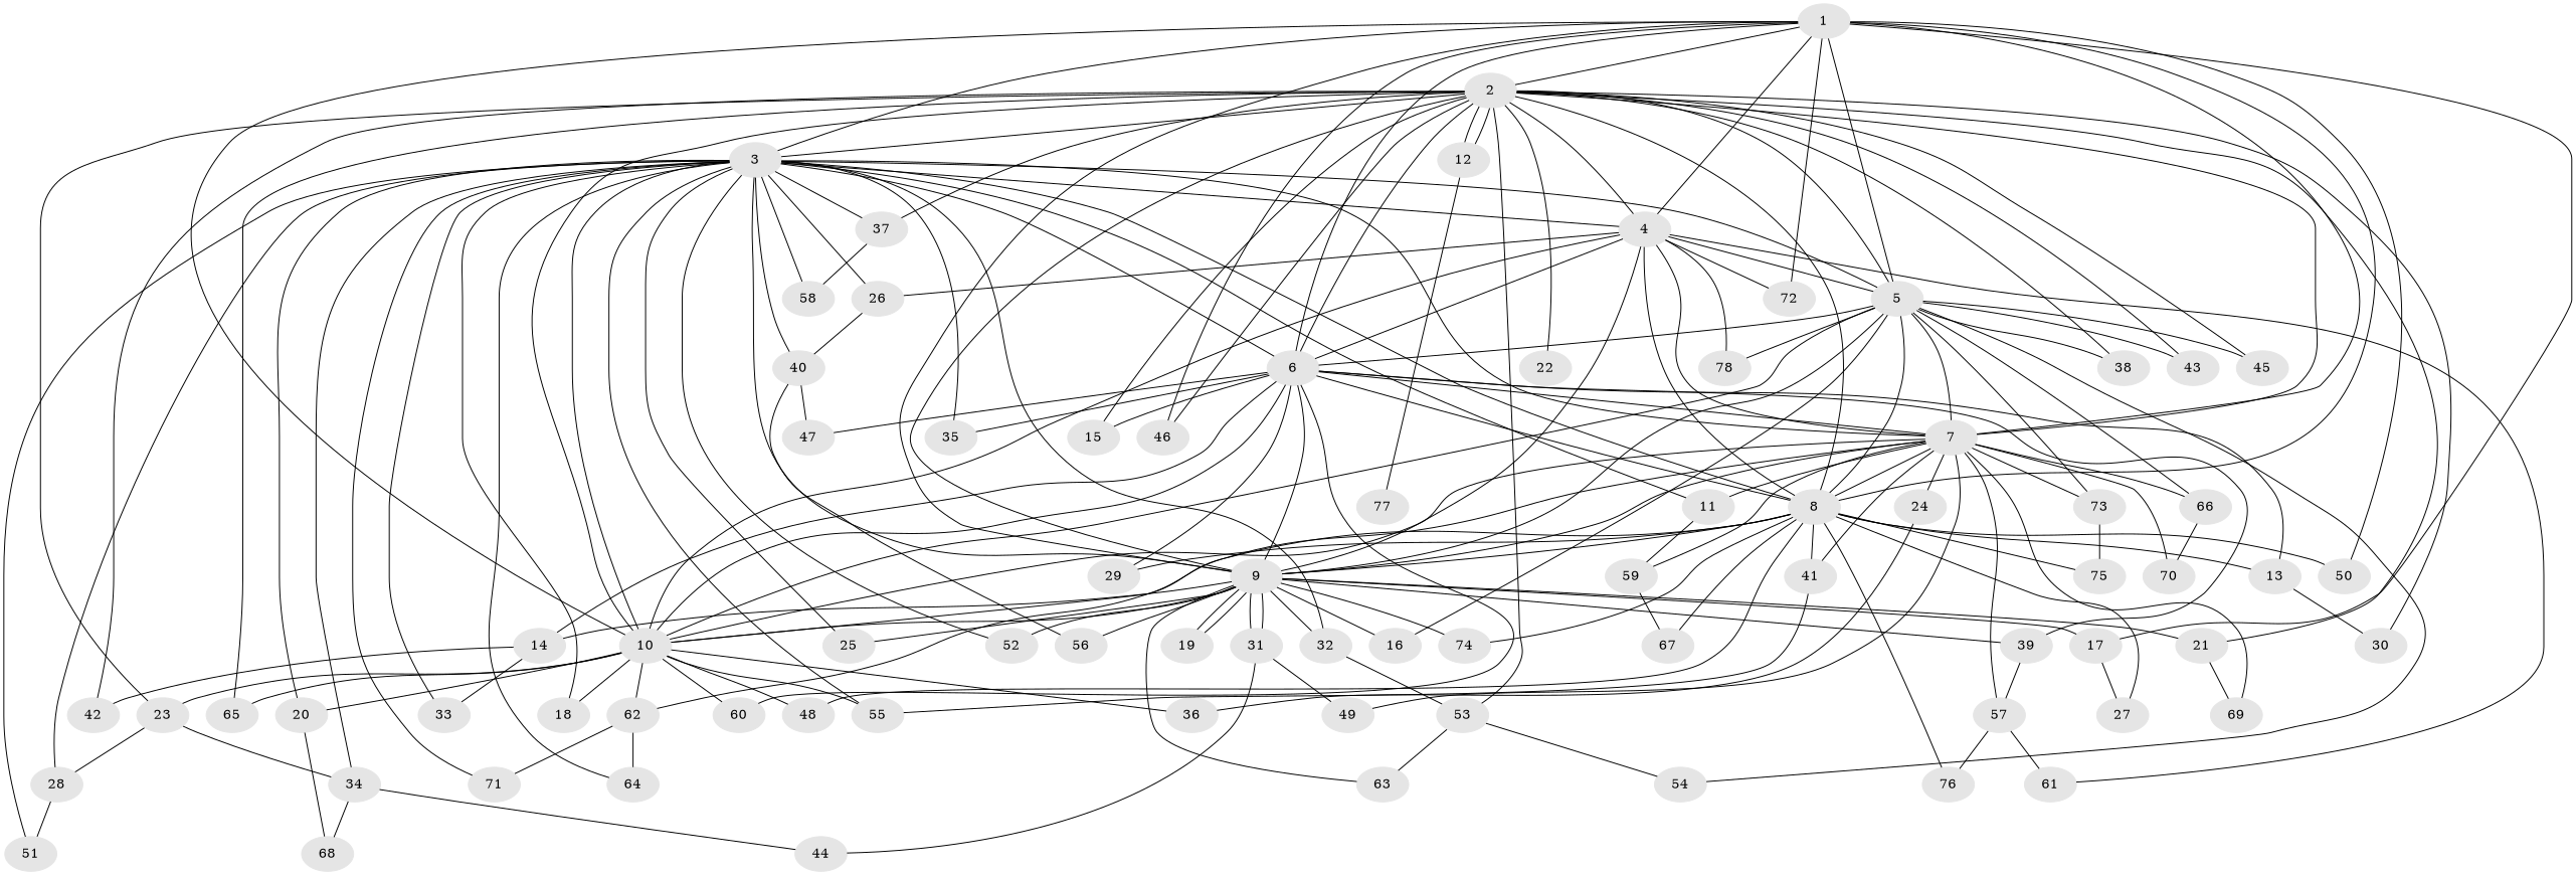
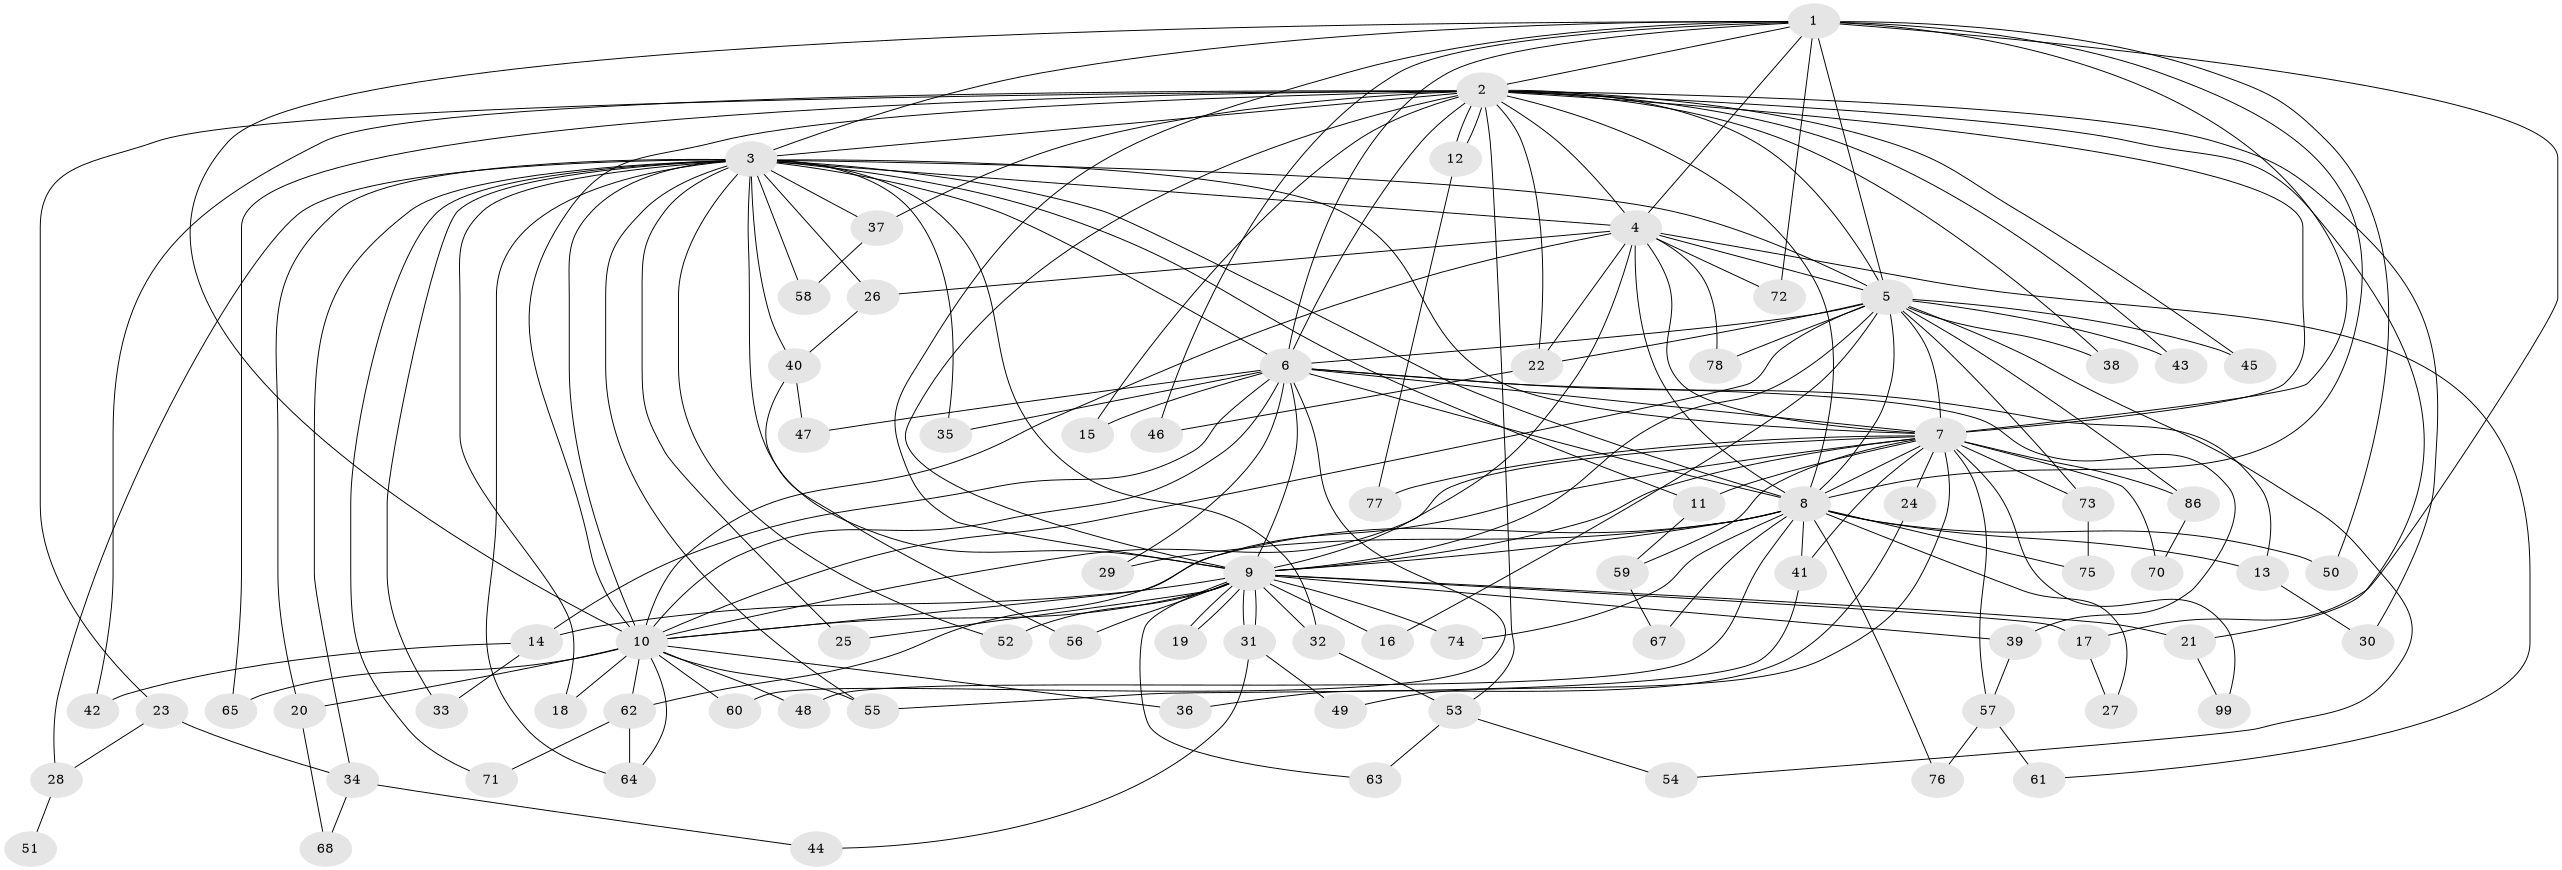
  graph {
    node [color=gray90 style=filled]
    1
    2
    3
    4
    5
    6
    7
    8
    9
    10
    17
    46
    50
    72
    12
    15
    21
    22
    23
    30
    37
    38
    42
    43
    45
    53
    65
    11
    18
    20
    25
    26
    28
    32
    33
    34
    35
    40
    51
    52
    55
    58
    64
    71
    61
    78
    16
    54
-   66
+   66 [label=86]
    73
    13
    14
    29
    39
    47
    60
    24
    41
    49
    57
    59
    62
-   69
+   69 [label=99]
    70
    77
    27
    48
    67
    74
    75
    76
    19
    31
    56
    63
    36
    68
    44
    1 -- 2
    1 -- 3
    1 -- 4
    1 -- 5
    1 -- 6
    1 -- 7
    1 -- 8
    1 -- 9
    1 -- 10
    1 -- 17
    1 -- 46
    1 -- 50
    1 -- 72
    2 -- 3
    2 -- 4
    2 -- 5
    2 -- 6
    2 -- 7
    2 -- 8
    2 -- 9
    2 -- 10
-   2 -- 46
+   22 -- 46
    2 -- 12
    2 -- 12
    2 -- 15
    2 -- 21
    2 -- 22
    2 -- 23
    2 -- 30
    2 -- 37
    2 -- 38
    2 -- 42
    2 -- 43
    2 -- 45
    2 -- 53
    2 -- 65
    3 -- 4
    3 -- 5
    3 -- 6
    3 -- 7
    3 -- 8
    3 -- 9
    3 -- 10
    3 -- 37
    3 -- 11
    3 -- 18
    3 -- 20
    3 -- 25
    3 -- 26
    3 -- 28
    3 -- 32
    3 -- 33
    3 -- 34
    3 -- 35
    3 -- 40
-   3 -- 51
    3 -- 52
    3 -- 55
    3 -- 58
    3 -- 64
    3 -- 71
    4 -- 5
-   4 -- 6
+   4 -- 22
    4 -- 7
    4 -- 8
    4 -- 9
    4 -- 10
    4 -- 72
    4 -- 26
    4 -- 61
    4 -- 78
    5 -- 6
    5 -- 7
    5 -- 8
    5 -- 9
    5 -- 10
+   5 -- 22
    5 -- 38
    5 -- 43
    5 -- 45
    5 -- 78
    5 -- 16
    5 -- 54
    5 -- 66
    5 -- 73
    6 -- 7
    6 -- 8
    6 -- 9
    6 -- 10
    6 -- 15
    6 -- 35
    6 -- 13
    6 -- 14
    6 -- 29
    6 -- 39
    6 -- 47
    6 -- 60
    7 -- 8
    7 -- 9
    7 -- 10
    7 -- 11
    7 -- 66
    7 -- 73
    7 -- 24
    7 -- 41
    7 -- 49
    7 -- 57
    7 -- 59
    7 -- 62
    7 -- 69
    7 -- 70
+   7 -- 77
    8 -- 9
    8 -- 10
    8 -- 50
    8 -- 13
    8 -- 29
    8 -- 41
    8 -- 27
    8 -- 48
    8 -- 67
    8 -- 74
    8 -- 75
    8 -- 76
    9 -- 10
    9 -- 17
    9 -- 21
    9 -- 25
    9 -- 32
    9 -- 52
    9 -- 16
    9 -- 14
    9 -- 39
    9 -- 74
    9 -- 19
    9 -- 19
    9 -- 31
    9 -- 31
    9 -- 56
    9 -- 63
-   10 -- 23
+   10 -- 64
    10 -- 65
    10 -- 18
    10 -- 20
    10 -- 55
    10 -- 60
    10 -- 62
    10 -- 48
    10 -- 36
    17 -- 27
    12 -- 77
    21 -- 69
    23 -- 28
    23 -- 34
    37 -- 58
    53 -- 54
    53 -- 63
    11 -- 59
    20 -- 68
    26 -- 40
    28 -- 51
    32 -- 53
    34 -- 68
    34 -- 44
    40 -- 47
    40 -- 56
    66 -- 70
    73 -- 75
    13 -- 30
    14 -- 42
    14 -- 33
    39 -- 57
    24 -- 36
    41 -- 55
    57 -- 61
    57 -- 76
    59 -- 67
    62 -- 64
    62 -- 71
    31 -- 49
    31 -- 44
  }
